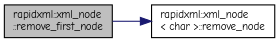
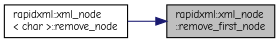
  digraph {
    rankdir=RL
    fontname="Comic Neue"
    node [color=black fontname="Comic Neue" fontsize=10 shape=record style=filled]
    n1 [fillcolor=grey75 fontcolor=black height=0.2 label="rapidxml::xml_node\l::remove_first_node" width=0.4]
    n2 [fillcolor=white height=0.2 label="rapidxml::xml_node\l\< char \>::remove_node" width=0.4]
-   n2 -> n1 [color=midnightblue dir=back fontname="Comic Neue" fontsize=10 labelfontname=Helvetica labelfontsize=10 style=solid]
+   n1 -> n2 [color=midnightblue dir=back fontname="Comic Neue" fontsize=10 labelfontname=Helvetica labelfontsize=10 style=solid]
  }
